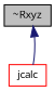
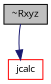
  digraph {
    rankdir=TB
    fontname="Open Sans"
    node [fontname="Open Sans" fontsize=10 shape=record]
    n1 [color=black fillcolor=grey75 fontcolor=black height=0.2 label="~Rxyz" style=filled width=0.4]
    n2 [color=red height=0.2 label=jcalc width=0.4]
-   n2 -> n1 [color=midnightblue fontname="Open Sans" fontsize=10 labelfontname=Helvetica labelfontsize=10 style=solid]
+   n1 -> n2 [color=midnightblue fontname="Open Sans" fontsize=10 labelfontname=Helvetica labelfontsize=10 style=solid]
  }
